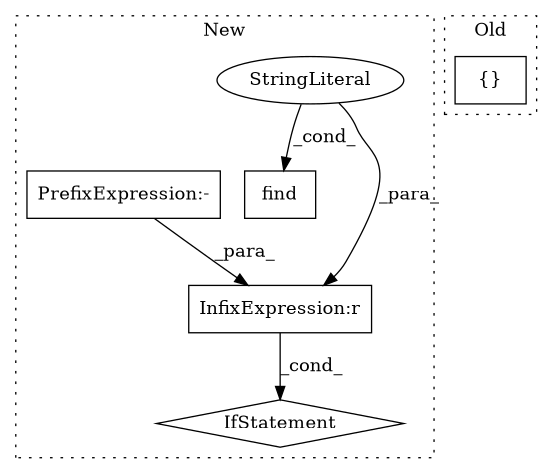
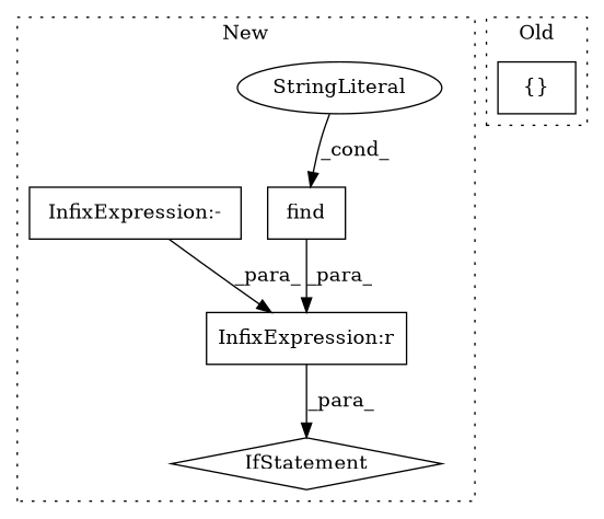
  digraph {
    node [shape=box]
    n1 [a=32 l="5,1" label=find s="2097,2110"]
    n2 [a=45 l=8 label=StringLiteral s=2102 shape=ellipse]
    n3 [a=25 l="4,2" label=IfStatement s="2083,2117" shape=diamond]
    n4 [a=27 l=4 label="InfixExpression:r" s=2111]
-   n5 [a=38 l=1 label="PrefixExpression:-" s=2115]
+   n5 [a=38 l=1 label="InfixExpression:-" s=2115]
    n6 [a=4 l="1,1" label="{}" s="2247,2262"]
    subgraph cluster_1 {
      label=New
      style=dotted
      n1
      n2
      n3
      n4
      n5
    }
    subgraph cluster_2 {
      label=Old
      style=dotted
      n6
    }
-   n2 -> n4 [label=_para_]
+   n1 -> n4 [label=_para_]
    n2 -> n1 [label=_cond_]
-   n4 -> n3 [label=_cond_]
+   n4 -> n3 [label=_para_]
    n5 -> n4 [label=_para_]
  }
